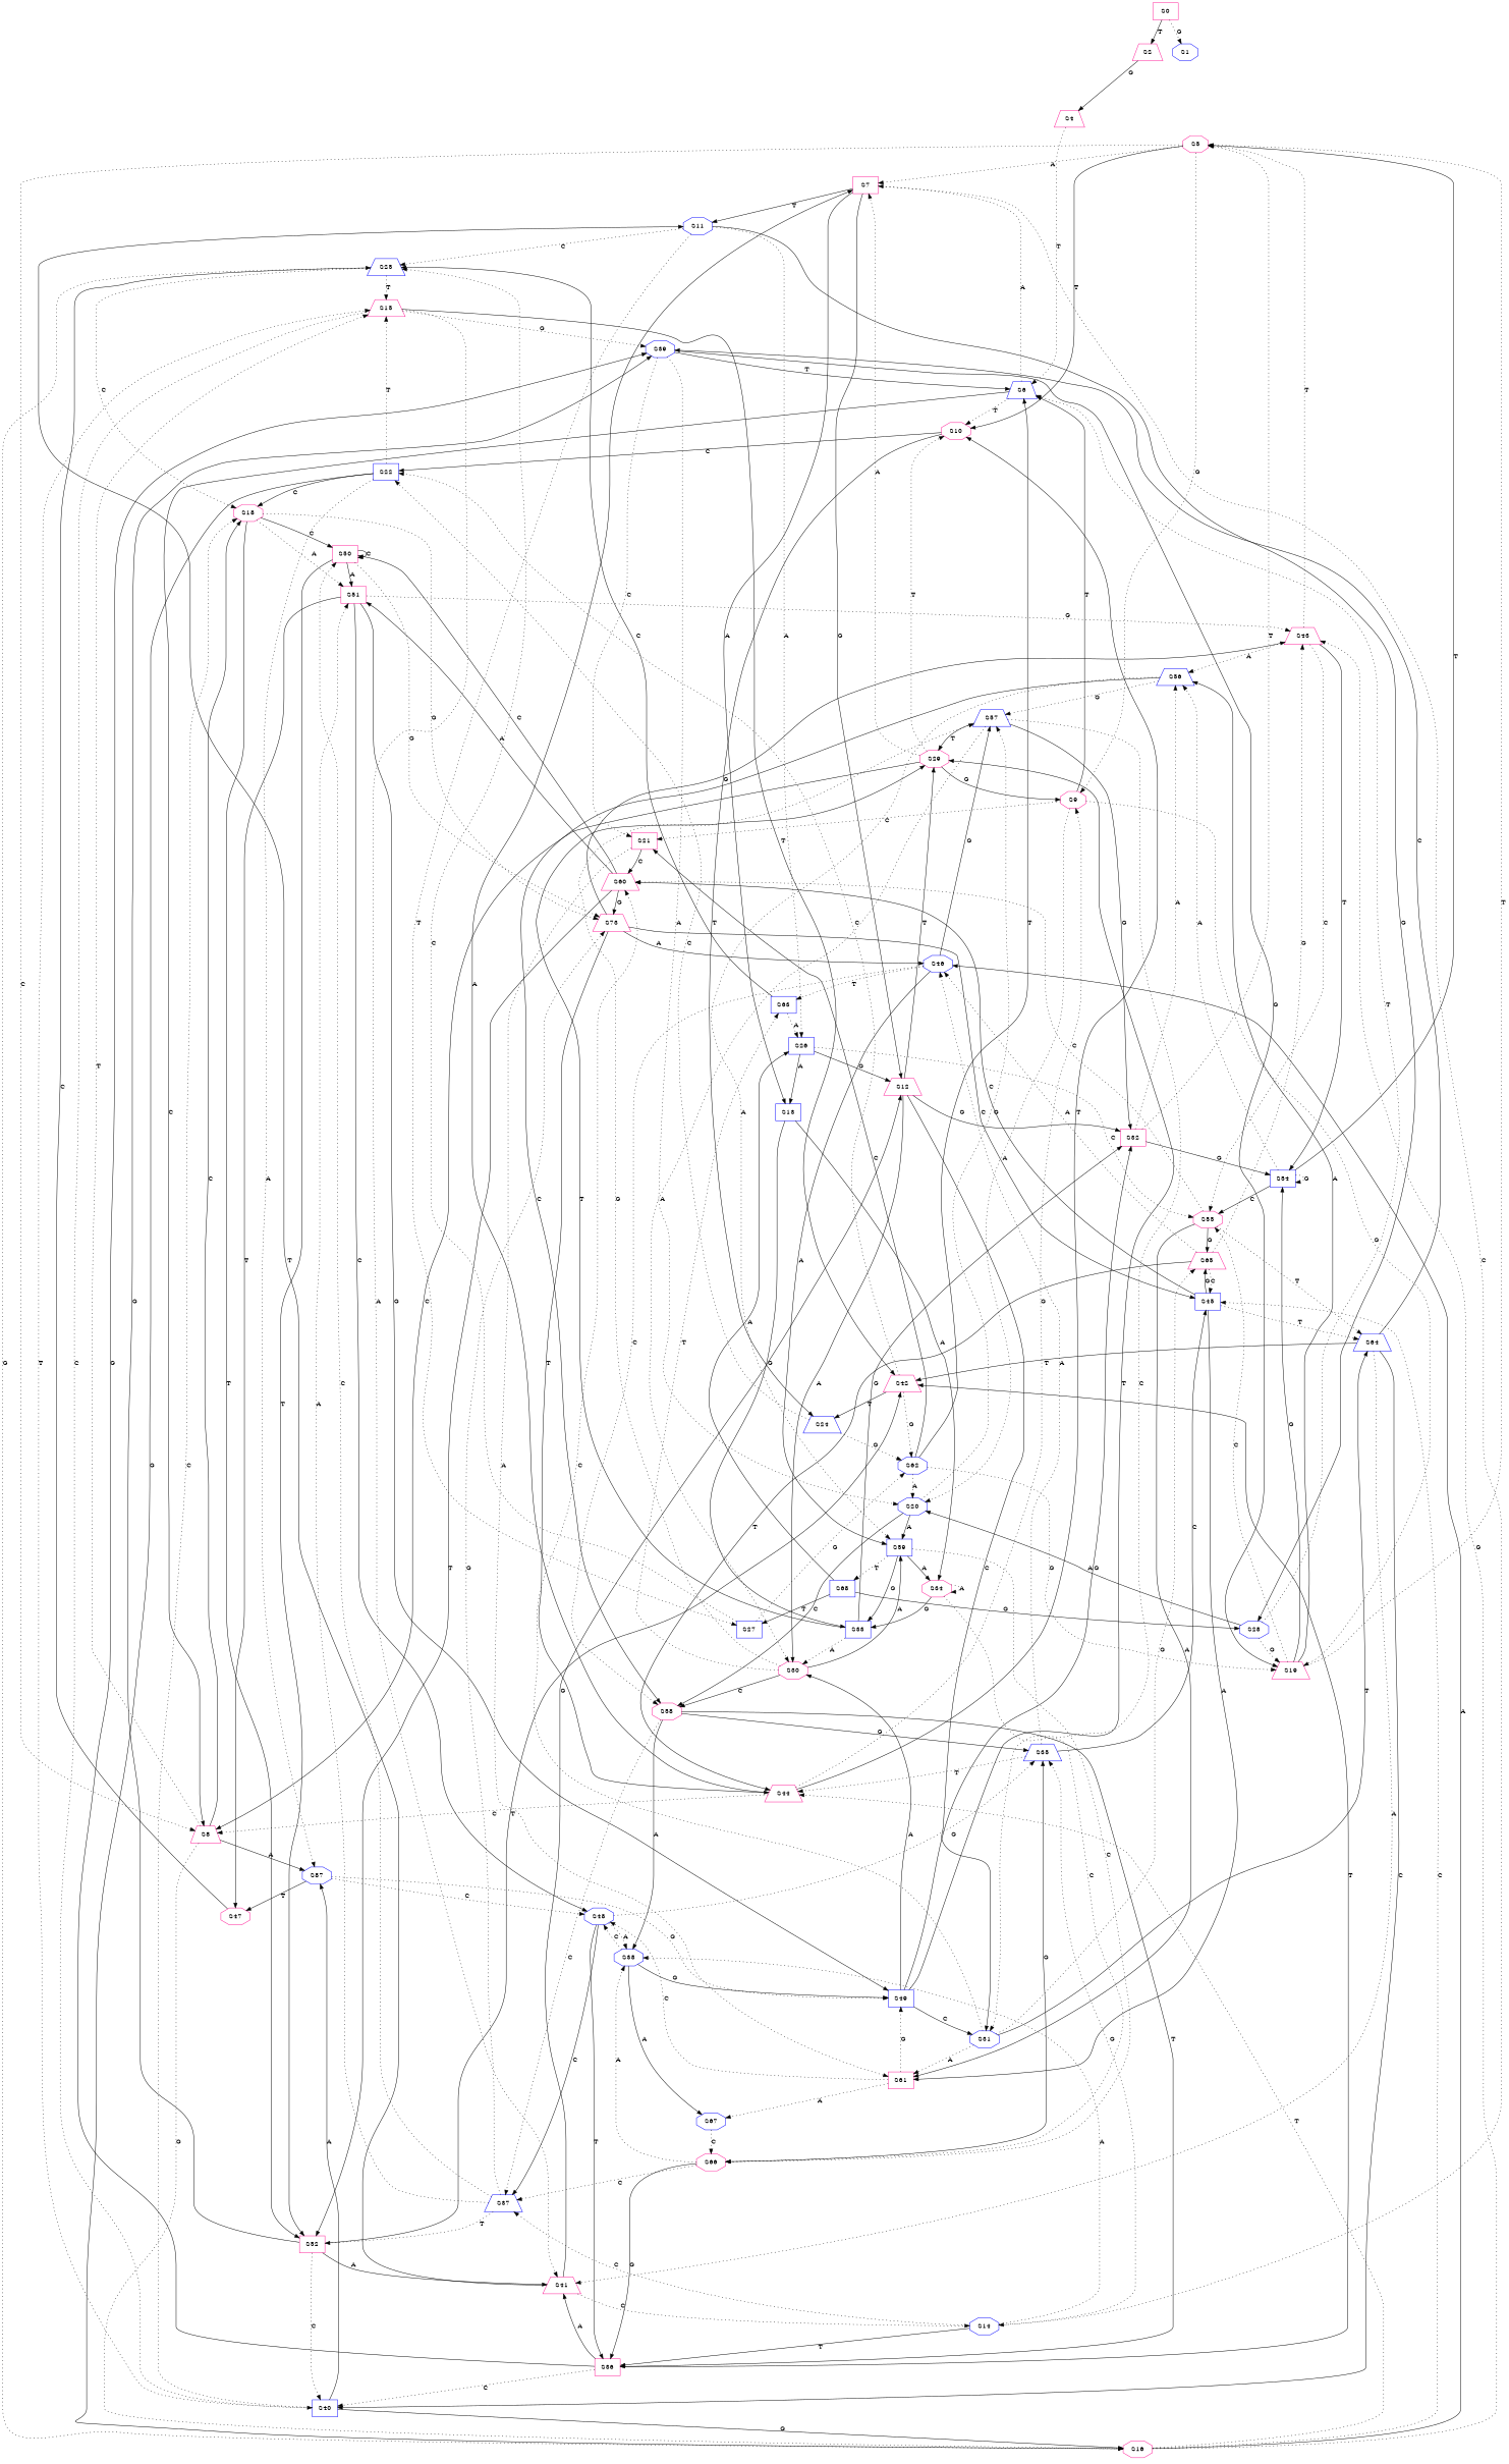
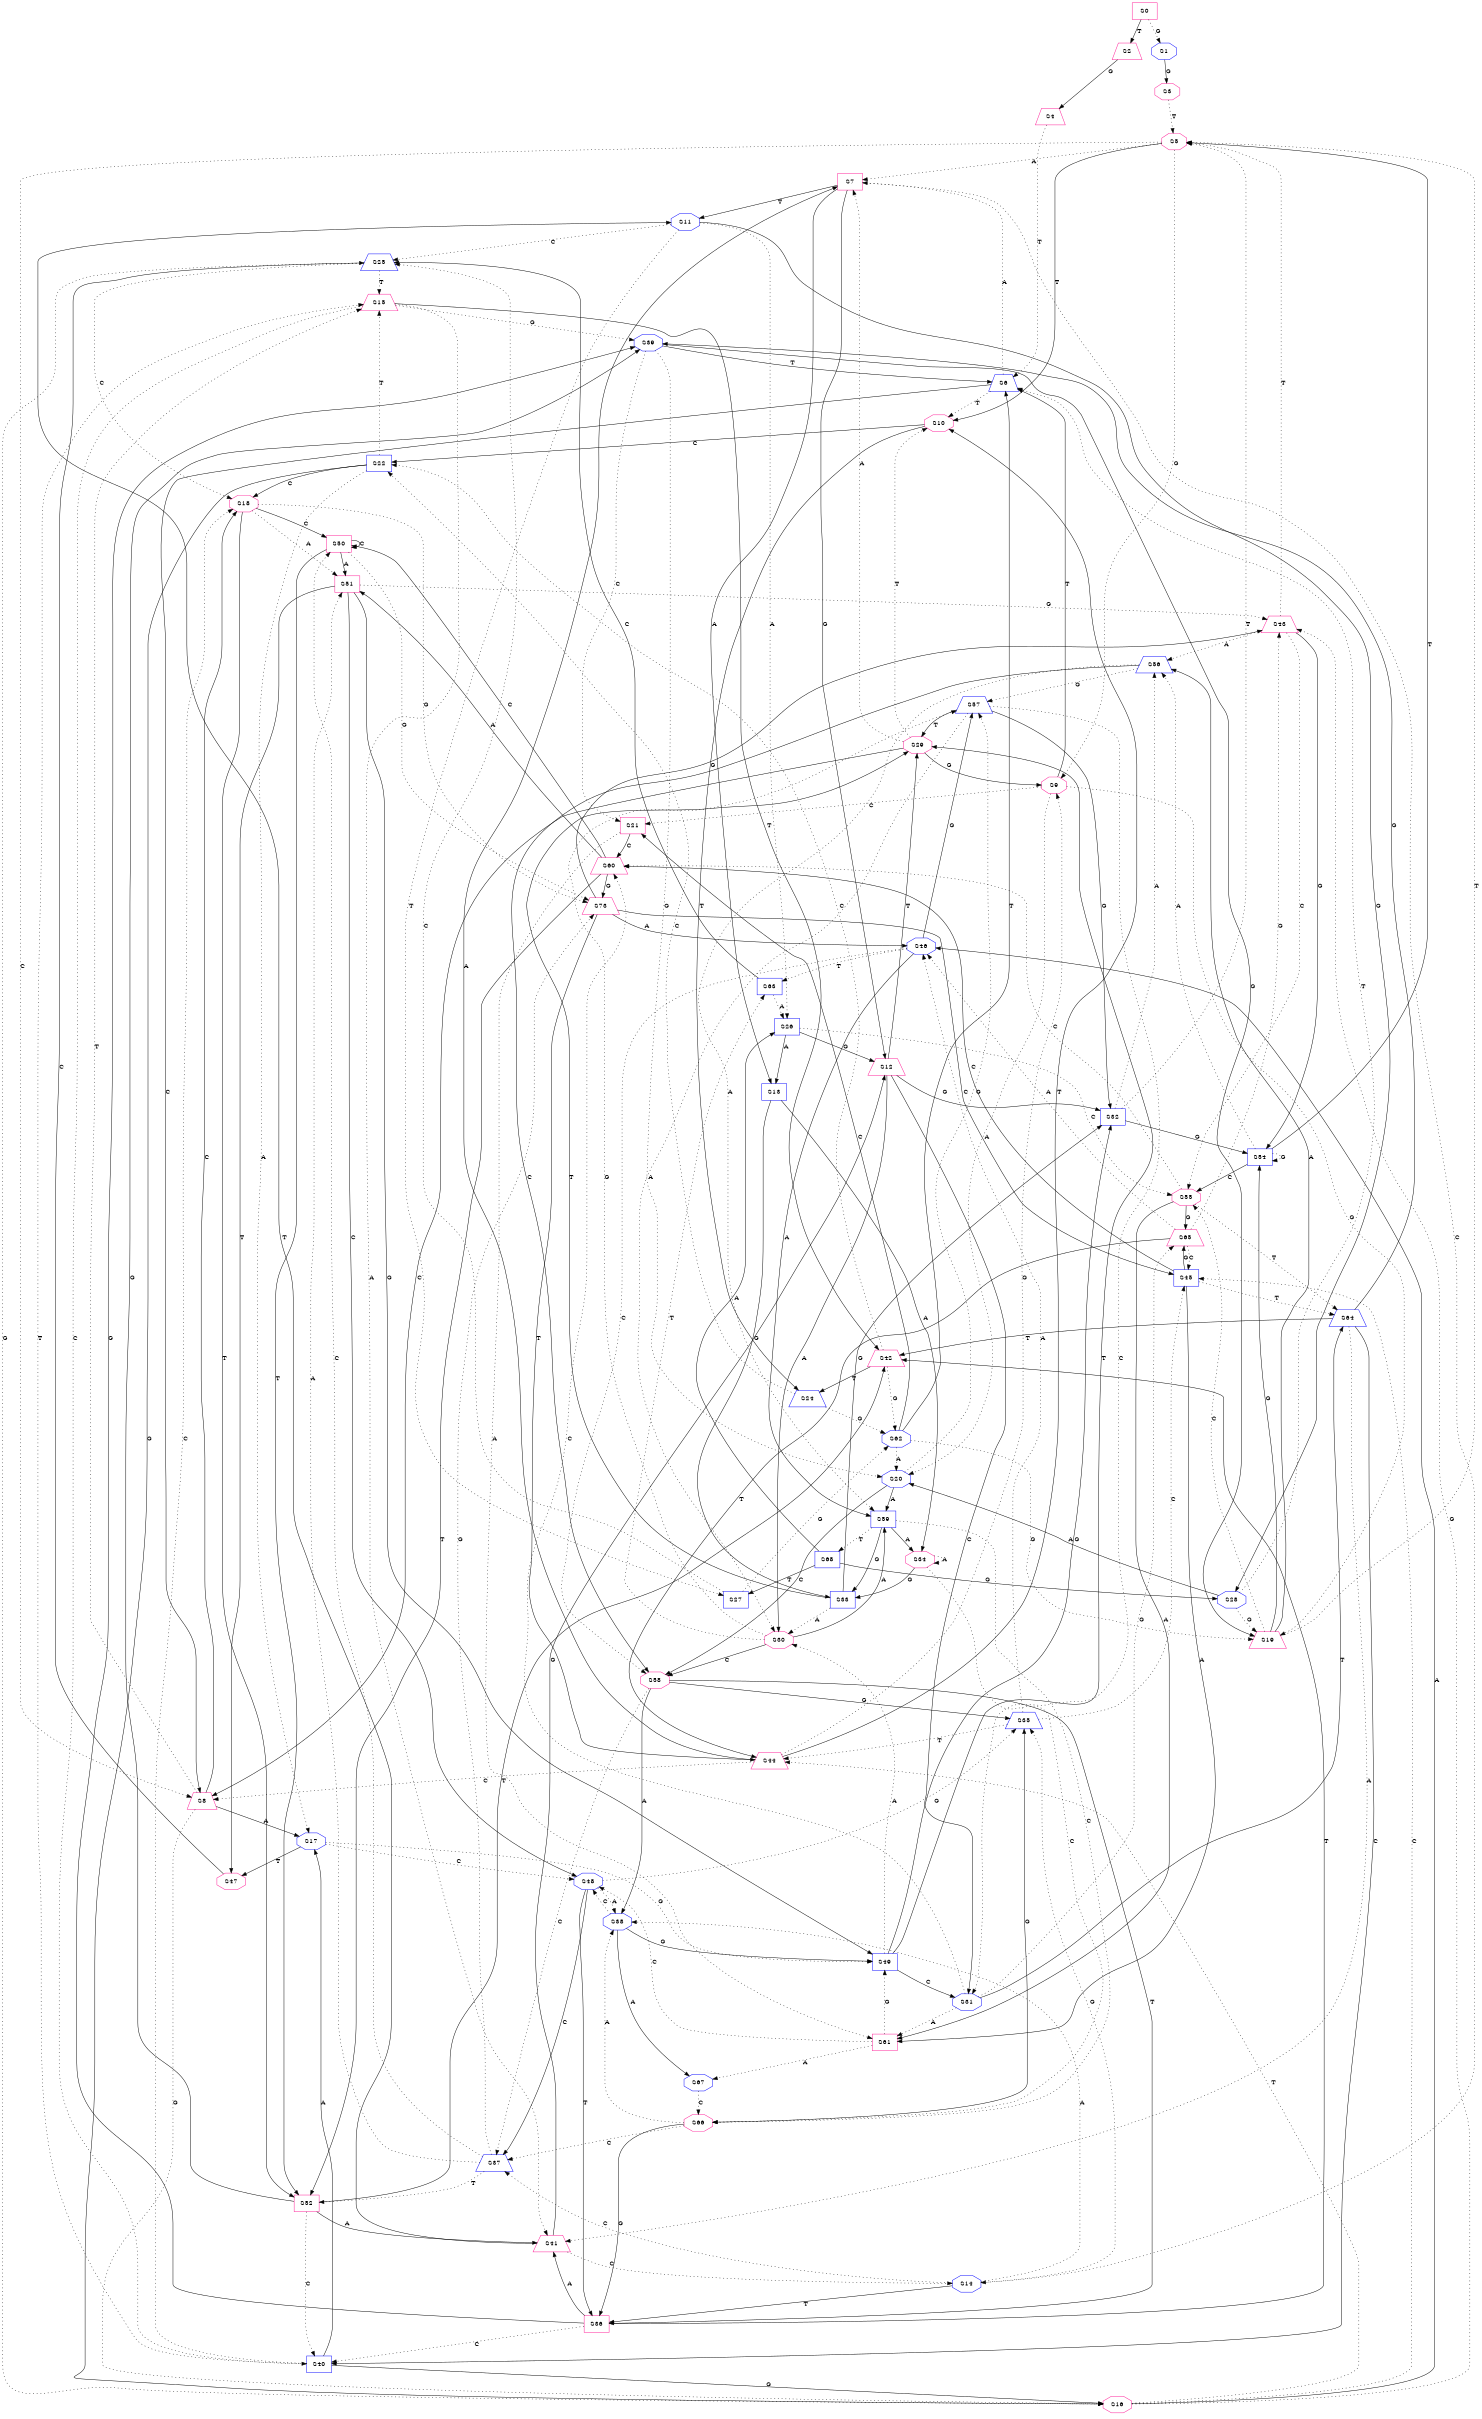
  strict digraph {
    node [color=deeppink shape=octagon]
    edge [style=dotted]
    S0 [shape=box]
    S1 [color=blue]
    S2 [shape=trapezium]
+   S3
    S4 [shape=trapezium]
    S5
    S6 [color=blue shape=trapezium]
    S7 [shape=box]
    S8 [shape=trapezium]
    S9
    S10
    S11 [color=blue]
    S12 [shape=trapezium]
    S13 [color=blue shape=box]
    S14 [color=blue]
    S15 [shape=trapezium]
    S16
-   S17 [color=blue label=S87]
+   S17 [color=blue]
    S18
    S19 [shape=trapezium]
    S20 [color=blue]
    S21 [shape=box]
    S22 [color=blue shape=box]
    S24 [color=blue shape=trapezium]
    S25 [color=blue shape=trapezium]
    S26 [color=blue shape=box]
    S27 [color=blue shape=box]
    S28 [color=blue]
    S29
    S30
    S31 [color=blue]
-   S32 [shape=box]
+   S32 [color=blue shape=box]
    S33 [color=blue shape=box]
    S34
    S35 [color=blue shape=trapezium]
    S36 [shape=box]
    S37 [color=blue shape=trapezium]
    S38 [color=blue]
    S39 [color=blue]
    S40 [color=blue shape=box]
    S41 [shape=trapezium]
    S42 [shape=trapezium]
    S43 [shape=trapezium]
    S44 [shape=trapezium]
    S45 [color=blue shape=box]
    S46 [color=blue]
    S47
    S48 [color=blue]
    S49 [color=blue shape=box]
    S50 [shape=box]
    S51 [shape=box]
    S52 [shape=box]
    n53 [label=S73 shape=trapezium]
    S54 [color=blue shape=box]
    S55
    S56 [color=blue shape=trapezium]
    S57 [color=blue shape=trapezium]
    S58
    S59 [color=blue shape=box]
    S60 [shape=trapezium]
    S61 [shape=box]
    S62 [color=blue]
    S63 [color=blue shape=box]
    S64 [color=blue shape=trapezium]
    S65 [shape=trapezium]
    S66
    S67 [color=blue]
    S68 [color=blue shape=box]
    S0 -> S1 [label=G]
    S0 -> S2 [label=T style=solid]
+   S1 -> S3 [label=G style=solid]
    S2 -> S4 [label=G style=solid]
+   S3 -> S5 [label=T]
    S4 -> S6 [label=T]
    S5 -> S7 [label=A]
    S5 -> S8 [label=C]
    S5 -> S9 [label=G]
    S5 -> S10 [label=T style=solid]
    S6 -> S7 [label=A]
    S6 -> S8 [label=C style=solid]
    S6 -> S10 [label=T]
    S7 -> S11 [label=T style=solid]
    S7 -> S12 [label=G style=solid]
    S7 -> S13 [label=A style=solid]
    S7 -> S14 [label=C]
    S8 -> S15 [label=T]
    S8 -> S16 [label=G]
    S8 -> S17 [label=A style=solid]
    S8 -> S18 [label=C style=solid]
    S9 -> S6 [label=T style=solid]
    S9 -> S19 [label=G]
    S9 -> S20 [label=A]
    S9 -> S21 [label=C]
    S10 -> S22 [label=C style=solid]
    S10 -> S24 [label=T style=solid]
    S11 -> S25 [label=C]
    S11 -> S26 [label=A]
    S11 -> S27 [label=T]
    S11 -> S28 [label=G style=solid]
    S12 -> S29 [label=T style=solid]
    S12 -> S30 [label=A style=solid]
    S12 -> S31 [label=C style=solid]
    S12 -> S32 [label=G style=solid]
    S13 -> S33 [label=G style=solid]
    S13 -> S34 [label=A style=solid]
    S14 -> S35 [label=G]
    S14 -> S36 [label=T style=solid]
    S14 -> S37 [label=C]
    S14 -> S38 [label=A]
    S15 -> S39 [label=G]
    S15 -> S40 [label=C]
    S15 -> S41 [label=A]
    S15 -> S42 [label=T style=solid]
    S16 -> S43 [label=G]
    S16 -> S44 [label=T]
    S16 -> S45 [label=C]
    S16 -> S46 [label=A style=solid]
    S17 -> S47 [label=T style=solid]
    S17 -> S48 [label=C]
    S17 -> S49 [label=G]
    S18 -> S50 [label=C style=solid]
    S18 -> S51 [label=A]
    S18 -> S52 [label=T style=solid]
    S18 -> n53 [label=G]
    S19 -> S5 [label=T]
    S19 -> S54 [label=G style=solid]
    S19 -> S55 [label=C]
    S19 -> S56 [label=A style=solid]
    S20 -> S57 [label=G]
    S20 -> S58 [label=C style=solid]
    S20 -> S59 [label=A style=solid]
    S21 -> S60 [label=C style=solid]
    S21 -> S61 [label=A]
    S22 -> S15 [label=T]
    S22 -> S16 [label=G style=solid]
    S22 -> S17 [label=A]
    S22 -> S18 [label=C style=solid]
    S24 -> S22 [label=C]
    S24 -> S62 [label=G]
    S25 -> S15 [label=T]
    S25 -> S16 [label=G]
    S25 -> S18 [label=C]
    S26 -> S12 [label=G style=solid]
    S26 -> S13 [label=A style=solid]
    S26 -> S55 [label=C]
    S27 -> S25 [label=C]
    S27 -> S62 [label=G]
    S28 -> S6 [label=T]
    S28 -> S19 [label=G]
    S28 -> S20 [label=A style=solid]
    S29 -> S7 [label=A]
    S29 -> S8 [label=C style=solid]
    S29 -> S9 [label=G style=solid]
    S29 -> S10 [label=T]
    S30 -> S57 [label=G]
    S30 -> S58 [label=C style=solid]
    S30 -> S59 [label=A style=solid]
    S30 -> S63 [label=T]
    S31 -> S60 [label=C]
    S31 -> S61 [label=A]
    S31 -> S64 [label=T style=solid]
    S31 -> S65 [label=G]
    S32 -> S5 [label=T]
    S32 -> S54 [label=G style=solid]
    S32 -> S56 [label=A]
    S33 -> S29 [label=T style=solid]
    S33 -> S30 [label=A]
    S33 -> S32 [label=G style=solid]
    S34 -> S33 [label=G style=solid]
    S34 -> S34 [label=A]
    S34 -> S66 [label=C]
    S35 -> S44 [label=T]
-   S35 -> S45 [label=C style=solid]
+   S35 -> S45 [label=C]
    S35 -> S46 [label=A]
    S36 -> S39 [label=G style=solid]
    S36 -> S40 [label=C]
    S36 -> S41 [label=A style=solid]
    S36 -> S42 [label=T style=solid]
    S37 -> S50 [label=C]
    S37 -> S51 [label=A]
    S37 -> S52 [label=T]
    S37 -> n53 [label=G]
    S38 -> S48 [label=C]
    S38 -> S49 [label=G style=solid]
    S38 -> S67 [label=A style=solid]
    S39 -> S6 [label=T style=solid]
    S39 -> S19 [label=G style=solid]
-   S39 -> S20 [label=A]
+   S39 -> S20 [label=G]
    S39 -> S21 [label=C]
    S40 -> S15 [label=T]
    S40 -> S16 [label=G style=solid]
    S40 -> S17 [label=A style=solid]
    S40 -> S18 [label=C]
    S41 -> S11 [label=T style=solid]
    S41 -> S12 [label=G style=solid]
    S41 -> S14 [label=C]
    S42 -> S22 [label=C]
    S42 -> S24 [label=T style=solid]
    S42 -> S62 [label=G]
    S43 -> S5 [label=T]
-   S43 -> S54 [label=T style=solid]
+   S43 -> S54 [label=G style=solid]
    S43 -> S55 [label=C]
    S43 -> S56 [label=A]
    S44 -> S7 [label=A style=solid]
    S44 -> S8 [label=C]
    S44 -> S9 [label=G]
    S44 -> S10 [label=T style=solid]
    S45 -> S60 [label=C style=solid]
    S45 -> S61 [label=A style=solid]
    S45 -> S64 [label=T]
    S45 -> S65 [label=G style=solid]
    S46 -> S57 [label=G style=solid]
    S46 -> S58 [label=C]
    S46 -> S59 [label=A style=solid]
    S46 -> S63 [label=T]
    S47 -> S25 [label=C style=solid]
    S48 -> S35 [label=G]
    S48 -> S36 [label=T style=solid]
    S48 -> S37 [label=C style=solid]
    S48 -> S38 [label=A]
    S49 -> S29 [label=T style=solid]
-   S49 -> S30 [label=A style=solid]
+   S49 -> S30 [label=A]
    S49 -> S31 [label=C style=solid]
    S49 -> S32 [label=G style=solid]
    S50 -> S50 [label=C style=solid]
    S50 -> S51 [label=A style=solid]
    S50 -> S52 [label=T style=solid]
    S50 -> n53 [label=G]
    S51 -> S43 [label=G]
    S51 -> S47 [label=T style=solid]
    S51 -> S48 [label=C style=solid]
    S51 -> S49 [label=G style=solid]
    S52 -> S39 [label=G style=solid]
    S52 -> S40 [label=C]
    S52 -> S41 [label=A style=solid]
    S52 -> S42 [label=T style=solid]
    n53 -> S43 [label=G style=solid]
    n53 -> S44 [label=T style=solid]
    n53 -> S45 [label=C style=solid]
    n53 -> S46 [label=A style=solid]
    S54 -> S5 [label=T style=solid]
    S54 -> S54 [label=G]
    S54 -> S55 [label=C style=solid]
    S54 -> S56 [label=A]
    S55 -> S60 [label=C]
    S55 -> S61 [label=A style=solid]
    S55 -> S64 [label=T]
    S55 -> S65 [label=G style=solid]
    S56 -> S57 [label=G]
    S56 -> S58 [label=C style=solid]
    S56 -> S59 [label=A]
    S57 -> S29 [label=T style=solid]
    S57 -> S30 [label=A]
    S57 -> S31 [label=C]
    S57 -> S32 [label=G style=solid]
    S58 -> S35 [label=G style=solid]
    S58 -> S36 [label=T style=solid]
    S58 -> S37 [label=C]
    S58 -> S38 [label=A style=solid]
    S59 -> S33 [label=G style=solid]
    S59 -> S34 [label=A style=solid]
    S59 -> S66 [label=C]
    S59 -> S68 [label=T]
    S60 -> S50 [label=C style=solid]
    S60 -> S51 [label=A style=solid]
    S60 -> S52 [label=T style=solid]
    S60 -> n53 [label=G style=solid]
    S61 -> S48 [label=C]
    S61 -> S49 [label=G]
    S61 -> S67 [label=A]
    S62 -> S6 [label=T style=solid]
    S62 -> S19 [label=G]
    S62 -> S20 [label=A]
    S62 -> S21 [label=C style=solid]
    S63 -> S25 [label=C style=solid]
    S63 -> S26 [label=A]
-   S64 -> S39 [label=C style=solid]
+   S64 -> S39 [label=G style=solid]
    S64 -> S40 [label=C style=solid]
    S64 -> S41 [label=A]
    S64 -> S42 [label=T style=solid]
    S65 -> S43 [label=G]
    S65 -> S44 [label=T style=solid]
    S65 -> S45 [label=C]
    S65 -> S46 [label=A]
    S66 -> S35 [label=G style=solid]
    S66 -> S36 [label=G style=solid]
    S66 -> S37 [label=C]
    S66 -> S38 [label=A]
    S67 -> S66 [label=C]
    S68 -> S26 [label=A style=solid]
    S68 -> S27 [label=T style=solid]
    S68 -> S28 [label=G style=solid]
  }
